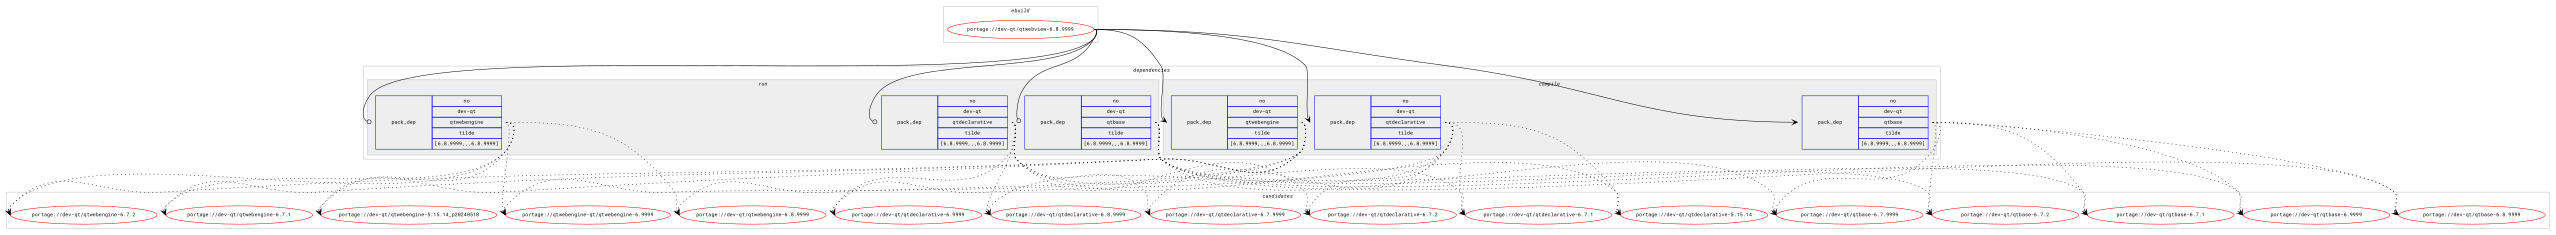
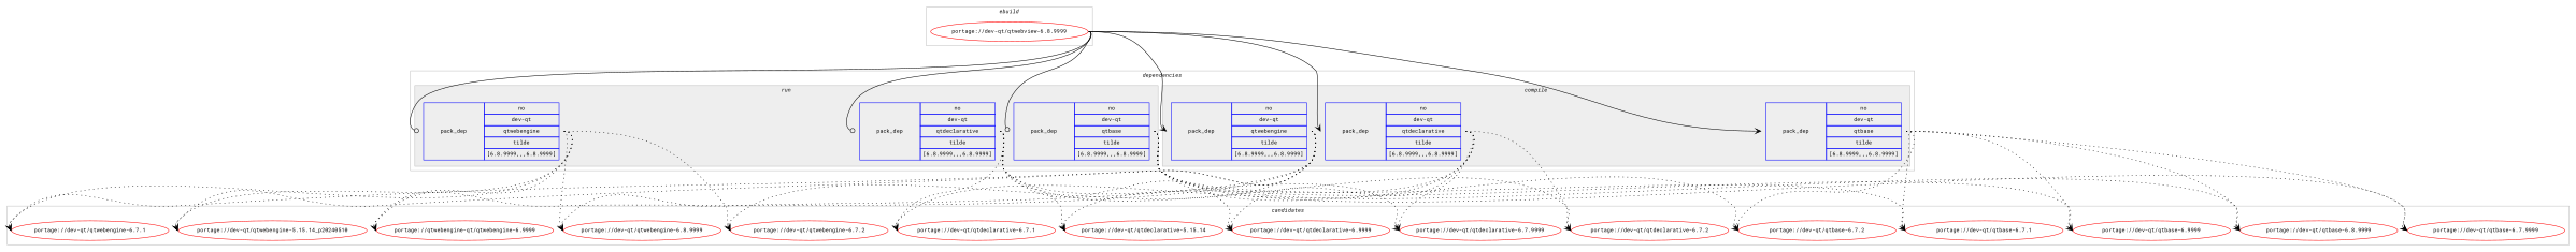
  digraph {
    compound=true
    concentrate=true
    fontname="Roboto Mono"
    fontsize=10
    newrank=true
    rankdir=TB
    ranksep=1.5
    node [color=red fontname="Roboto Mono" fontsize=10]
    edge [arrowhead=vee fontname="Roboto Mono" headport=w style=dotted tailport=e weight=100]
    n1 [label="portage://dev-qt/qtwebview-6.8.9999" width=4]
    n2 [color=blue label=<<TABLE BORDER="0" CELLBORDER="1" CELLSPACING="0" CELLPADDING="4" WIDTH="220"><TR><TD ROWSPAN="6" CELLPADDING="30">pack_dep</TD></TR><TR><TD WIDTH="110">no</TD></TR><TR><TD>dev-qt</TD></TR><TR><TD>qtbase</TD></TR><TR><TD>tilde</TD></TR><TR><TD>[6.8.9999,,,6.8.9999]</TD></TR></TABLE>> shape=none]
    n3 [color=blue label=<<TABLE BORDER="0" CELLBORDER="1" CELLSPACING="0" CELLPADDING="4" WIDTH="220"><TR><TD ROWSPAN="6" CELLPADDING="30">pack_dep</TD></TR><TR><TD WIDTH="110">no</TD></TR><TR><TD>dev-qt</TD></TR><TR><TD>qtdeclarative</TD></TR><TR><TD>tilde</TD></TR><TR><TD>[6.8.9999,,,6.8.9999]</TD></TR></TABLE>> shape=none]
    n4 [color=blue label=<<TABLE BORDER="0" CELLBORDER="1" CELLSPACING="0" CELLPADDING="4" WIDTH="220"><TR><TD ROWSPAN="6" CELLPADDING="30">pack_dep</TD></TR><TR><TD WIDTH="110">no</TD></TR><TR><TD>dev-qt</TD></TR><TR><TD>qtwebengine</TD></TR><TR><TD>tilde</TD></TR><TR><TD>[6.8.9999,,,6.8.9999]</TD></TR></TABLE>> shape=none]
    n5 [color=blue label=<<TABLE BORDER="0" CELLBORDER="1" CELLSPACING="0" CELLPADDING="4" WIDTH="220"><TR><TD ROWSPAN="6" CELLPADDING="30">pack_dep</TD></TR><TR><TD WIDTH="110">no</TD></TR><TR><TD>dev-qt</TD></TR><TR><TD>qtbase</TD></TR><TR><TD>tilde</TD></TR><TR><TD>[6.8.9999,,,6.8.9999]</TD></TR></TABLE>> shape=none]
    n6 [color=blue label=<<TABLE BORDER="0" CELLBORDER="1" CELLSPACING="0" CELLPADDING="4" WIDTH="220"><TR><TD ROWSPAN="6" CELLPADDING="30">pack_dep</TD></TR><TR><TD WIDTH="110">no</TD></TR><TR><TD>dev-qt</TD></TR><TR><TD>qtdeclarative</TD></TR><TR><TD>tilde</TD></TR><TR><TD>[6.8.9999,,,6.8.9999]</TD></TR></TABLE>> shape=none]
    n7 [color=blue label=<<TABLE BORDER="0" CELLBORDER="1" CELLSPACING="0" CELLPADDING="4" WIDTH="220"><TR><TD ROWSPAN="6" CELLPADDING="30">pack_dep</TD></TR><TR><TD WIDTH="110">no</TD></TR><TR><TD>dev-qt</TD></TR><TR><TD>qtwebengine</TD></TR><TR><TD>tilde</TD></TR><TR><TD>[6.8.9999,,,6.8.9999]</TD></TR></TABLE>> shape=none]
    n8 [label="portage://dev-qt/qtbase-6.7.1" width=4]
    n9 [label="portage://dev-qt/qtbase-6.7.2" width=4]
    n10 [label="portage://dev-qt/qtbase-6.7.9999" width=4]
    n11 [label="portage://dev-qt/qtbase-6.8.9999" width=4]
    n12 [label="portage://dev-qt/qtbase-6.9999" width=4]
    n13 [label="portage://dev-qt/qtdeclarative-5.15.14" width=4]
    n14 [label="portage://dev-qt/qtdeclarative-6.7.1" width=4]
    n15 [label="portage://dev-qt/qtdeclarative-6.7.2" width=4]
    n16 [label="portage://dev-qt/qtdeclarative-6.7.9999" width=4]
-   n17 [label="portage://dev-qt/qtdeclarative-6.8.9999" width=4]
    n18 [label="portage://dev-qt/qtdeclarative-6.9999" width=4]
    n19 [label="portage://dev-qt/qtwebengine-5.15.14_p20240510" width=4]
    n20 [label="portage://dev-qt/qtwebengine-6.7.1" width=4]
    n21 [label="portage://dev-qt/qtwebengine-6.7.2" width=4]
    n22 [label="portage://dev-qt/qtwebengine-6.8.9999" width=4]
    n23 [label="portage://qtwebengine-qt/qtwebengine-6.9999" width=4]
    subgraph cluster_1 {
      color=gray
      label=<<i>ebuild</i>>
      rank=same
      n1
    }
    subgraph cluster_2 {
      color=gray
      label=<<i>dependencies</i>>
      subgraph cluster_3 {
        color=gray
        fillcolor="#eeeeee"
        label=<<i>compile</i>>
        style=filled
        subgraph sub_4 {
          color=gray
          fillcolor="#eeeeee"
          label=<<i>compile</i>>
          style=filled
          n2
        }
        subgraph sub_5 {
          color=gray
          fillcolor="#eeeeee"
          label=<<i>compile</i>>
          style=filled
          n3
        }
        subgraph sub_6 {
          color=gray
          fillcolor="#eeeeee"
          label=<<i>compile</i>>
          style=filled
          n4
        }
      }
      subgraph cluster_7 {
        color=gray
        fillcolor="#eeeeee"
        label=<<i>compile and run</i>>
        style=filled
      }
      subgraph cluster_8 {
        color=gray
        fillcolor="#eeeeee"
        label=<<i>run</i>>
        style=filled
        subgraph sub_9 {
          color=gray
          fillcolor="#eeeeee"
          label=<<i>run</i>>
          style=filled
          n5
        }
        subgraph sub_10 {
          color=gray
          fillcolor="#eeeeee"
          label=<<i>run</i>>
          style=filled
          n6
        }
        subgraph sub_11 {
          color=gray
          fillcolor="#eeeeee"
          label=<<i>run</i>>
          style=filled
          n7
        }
      }
    }
    subgraph cluster_12 {
      color=gray
      label=<<i>candidates</i>>
      rank=same
      subgraph sub_13 {
        color=black
        label=<<i>candidates</i>>
        nodesep=1
        rank=same
        n8
        n9
        n10
        n11
        n12
      }
      subgraph sub_14 {
        color=black
        label=<<i>candidates</i>>
        nodesep=1
        rank=same
        n13
        n14
        n15
        n16
-       n17
        n18
      }
      subgraph sub_15 {
        color=black
        label=<<i>candidates</i>>
        nodesep=1
        rank=same
        n19
        n20
        n21
        n22
        n23
      }
      subgraph sub_16 {
        color=black
        label=<<i>candidates</i>>
        nodesep=1
        rank=same
        n8
        n9
        n10
        n11
        n12
      }
      subgraph sub_17 {
        color=black
        label=<<i>candidates</i>>
        nodesep=1
        rank=same
        n13
        n14
        n15
        n16
-       n17
        n18
      }
      subgraph sub_18 {
        color=black
        label=<<i>candidates</i>>
        nodesep=1
        rank=same
        n19
        n20
        n21
        n22
        n23
      }
    }
    n1 -> n2 [style=solid weight=20]
    n1 -> n3 [style=solid weight=20]
    n1 -> n4 [style=solid weight=20]
    n1 -> n5 [arrowhead=odot style=solid weight=20]
    n1 -> n6 [arrowhead=odot style=solid weight=20]
    n1 -> n7 [arrowhead=odot style=solid weight=20]
    n2 -> n8
    n2 -> n9
    n2 -> n10
    n2 -> n11
    n2 -> n12
    n3 -> n13
    n3 -> n14
    n3 -> n15
    n3 -> n16
-   n3 -> n17
    n3 -> n18
    n4 -> n19
    n4 -> n20
    n4 -> n21
    n4 -> n22
    n4 -> n23
    n5 -> n8
    n5 -> n9
    n5 -> n10
    n5 -> n11
    n5 -> n12
    n6 -> n13
    n6 -> n14
    n6 -> n15
    n6 -> n16
-   n6 -> n17
    n6 -> n18
    n7 -> n19
    n7 -> n20
    n7 -> n21
    n7 -> n22
    n7 -> n23
  }
